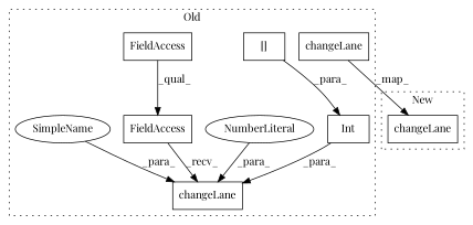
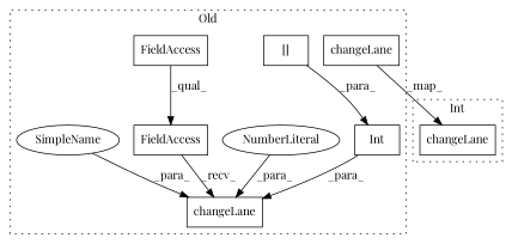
  digraph {
    fontname="Playfair Display"
    node [a=32 l="11,1" s=17448 shape=box fontname="Playfair Display"]
    edge [fontname="Playfair Display"]
    n1 [label=changeLane s="17288,17332"]
    n2 [l="4,1" label=Int s="17496,17514"]
    n3 [a=2 l="12,1" label="[]" s="17500,17513"]
    n4 [label=changeLane s="17478,17522"]
    n5 [a=34 l=6 label=NumberLiteral s=17516 shape=ellipse]
    n6 [a=22 l=29 label=FieldAccess]
    n7 [a=22 l=21 label=FieldAccess]
    n8 [a=42 l=6 label=SimpleName s=17489 shape=ellipse]
    n9 [label=changeLane s="17226,17270"]
    subgraph cluster_1 {
      label=Old
      style=dotted
      n1
      n2
      n3
      n4
      n5
      n6
      n7
      n8
    }
    subgraph cluster_2 {
-     label=New
+     label=Int
      style=dotted
      n9
    }
    n1 -> n9 [label=_map_]
    n2 -> n4 [label=_para_]
    n3 -> n2 [label=_para_]
    n5 -> n4 [label=_para_]
    n6 -> n4 [label=_recv_]
    n7 -> n6 [label=_qual_]
    n8 -> n4 [label=_para_]
  }
